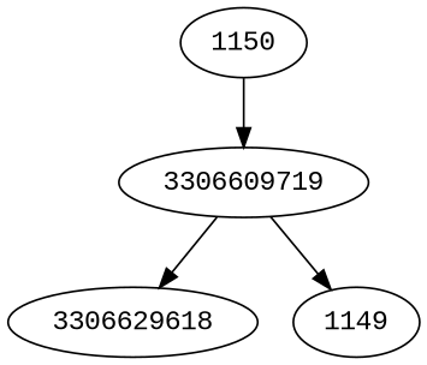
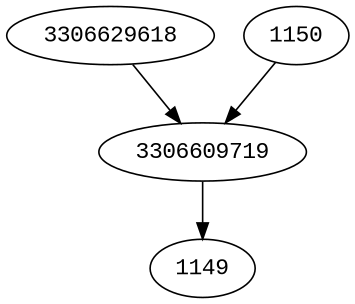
  strict digraph {
    fontname="Liberation Mono"
    node [fontname="Liberation Mono"]
    edge [fontname="Liberation Mono"]
    3306629618
    3306609719
    1149
    1150
-   3306609719 -> 3306629618
+   3306629618 -> 3306609719
    3306609719 -> 1149
    1150 -> 3306609719
  }
